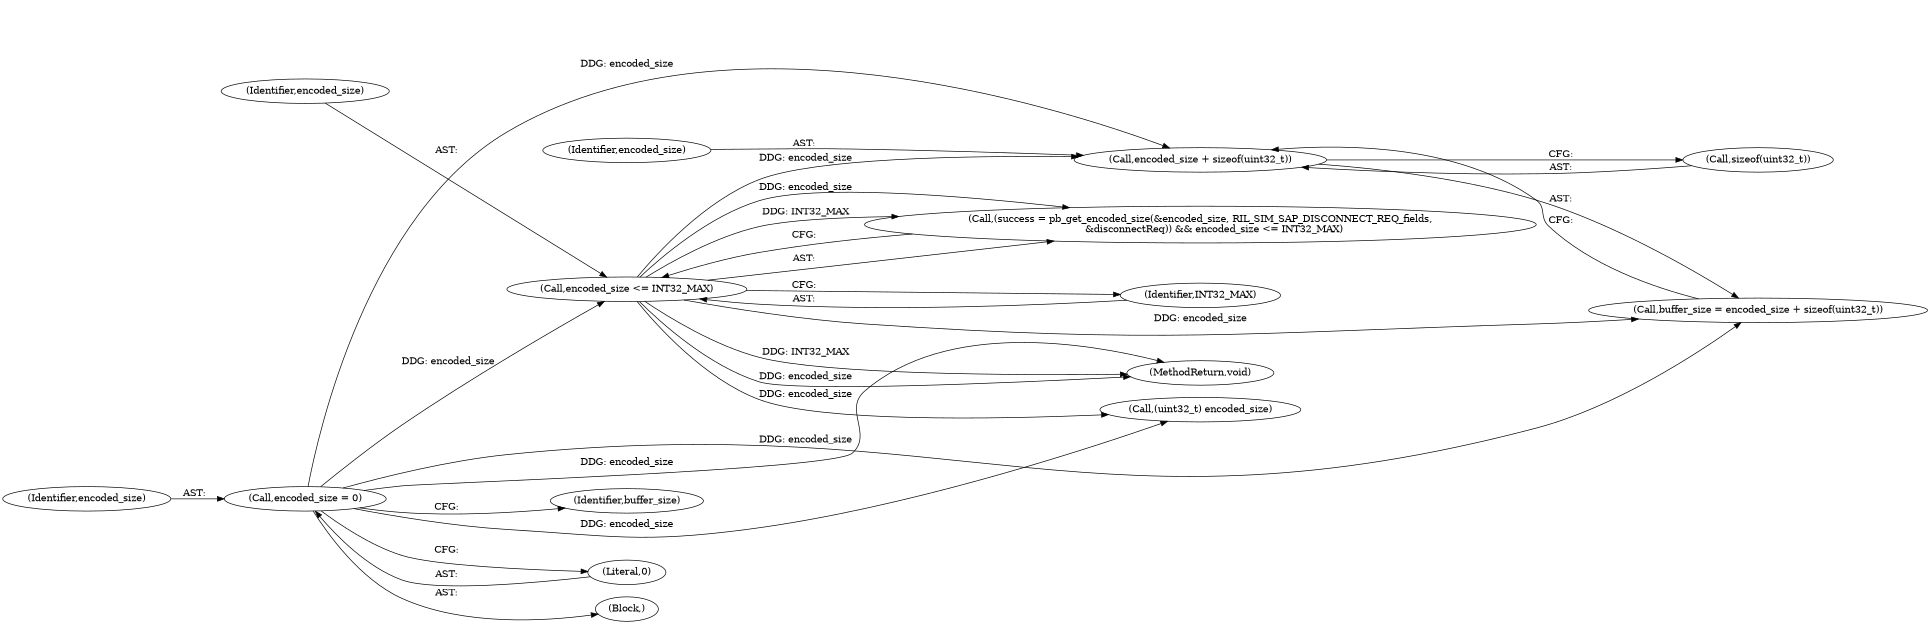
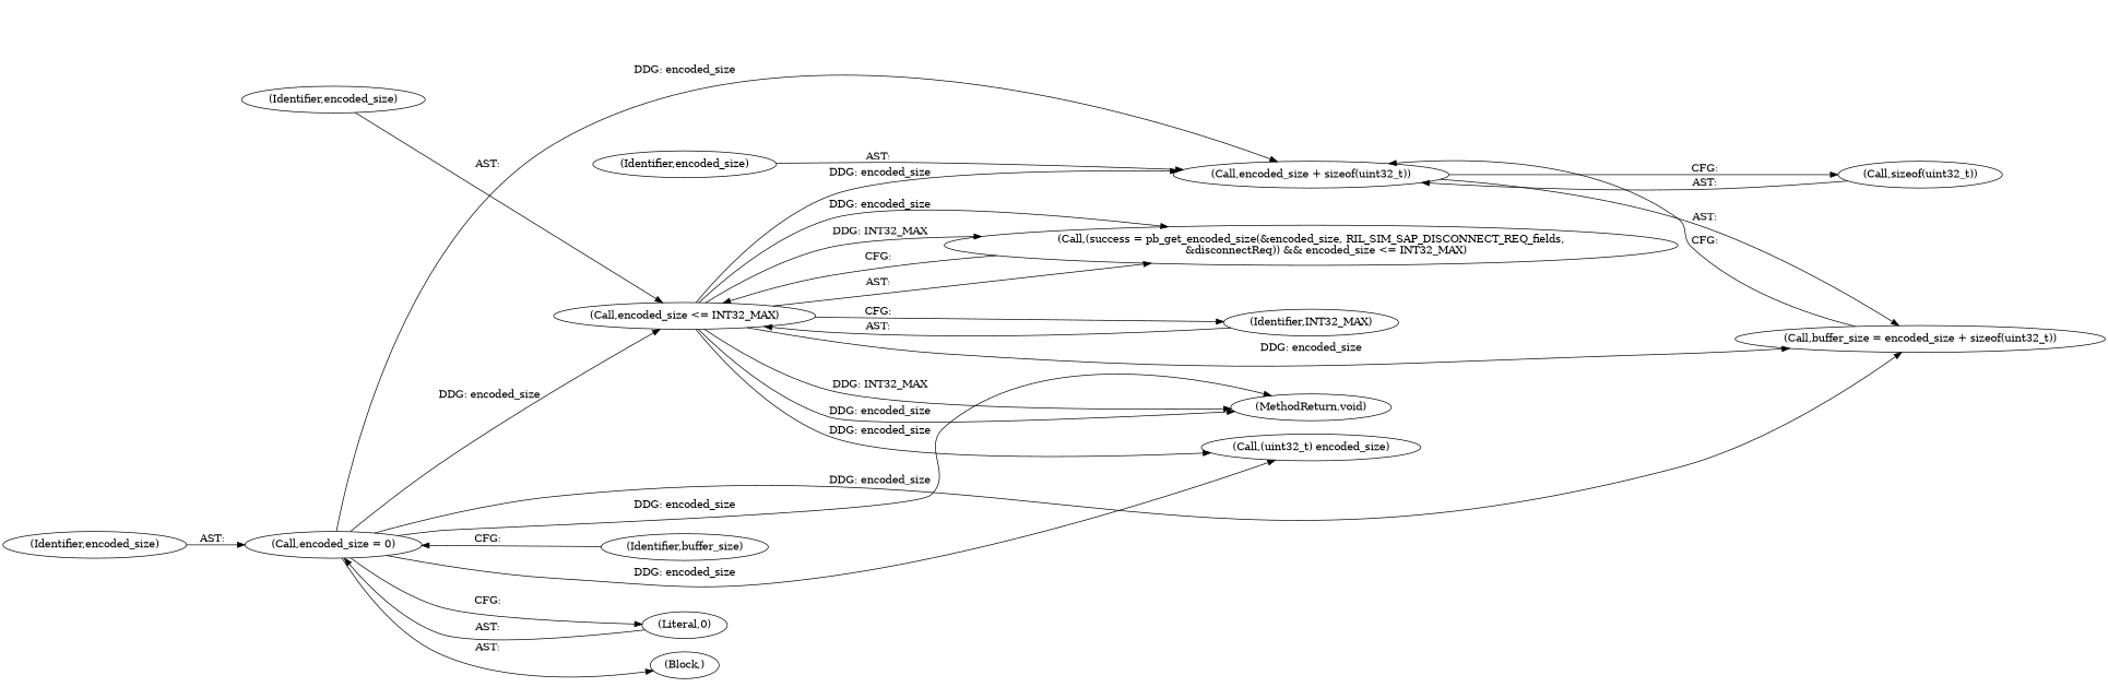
  digraph {
    rankdir=LR
    n1 [label="(Call,encoded_size + sizeof(uint32_t))"]
    n2 [label="(Call,buffer_size = encoded_size + sizeof(uint32_t))"]
    n3 [label="(Call,sizeof(uint32_t))"]
    n4 [label="(MethodReturn,void)"]
    n5 [label="(Call,encoded_size = 0)"]
    n6 [label="(Call,encoded_size <= INT32_MAX)"]
    n7 [label="(Call,(uint32_t) encoded_size)"]
    n8 [label="(Literal,0)"]
    n9 [label="(Block,)"]
    n10 [label="(Call,(success = pb_get_encoded_size(&encoded_size, RIL_SIM_SAP_DISCONNECT_REQ_fields,\n         &disconnectReq)) && encoded_size <= INT32_MAX)"]
    n11 [label="(Identifier,INT32_MAX)"]
    n12 [label="(Identifier,encoded_size)"]
    n13 [label="(Identifier,buffer_size)"]
    n14 [label="(Identifier,encoded_size)"]
    n15 [label="(Identifier,encoded_size)"]
    n1 -> n2 [label="AST: "]
    n1 -> n3 [label="CFG: "]
    n2 -> n1 [label="CFG: "]
    n3 -> n1 [label="AST: "]
    n5 -> n1 [label="DDG: encoded_size"]
    n5 -> n2 [label="DDG: encoded_size"]
    n5 -> n4 [label="DDG: encoded_size"]
    n5 -> n6 [label="DDG: encoded_size"]
    n5 -> n7 [label="DDG: encoded_size"]
    n5 -> n8 [label="CFG: "]
    n5 -> n9 [label="AST: "]
    n6 -> n1 [label="DDG: encoded_size"]
    n6 -> n2 [label="DDG: encoded_size"]
    n6 -> n4 [label="DDG: INT32_MAX"]
    n6 -> n4 [label="DDG: encoded_size"]
    n6 -> n7 [label="DDG: encoded_size"]
    n6 -> n10 [label="AST: "]
    n6 -> n10 [label="DDG: encoded_size"]
    n6 -> n10 [label="DDG: INT32_MAX"]
    n6 -> n11 [label="CFG: "]
    n8 -> n5 [label="AST: "]
    n10 -> n6 [label="CFG: "]
    n11 -> n6 [label="AST: "]
    n12 -> n1 [label="AST: "]
-   n5 -> n13 [label="CFG: "]
+   n13 -> n5 [label="CFG: "]
    n14 -> n6 [label="AST: "]
    n15 -> n5 [label="AST: "]
  }
